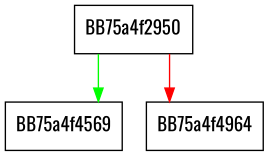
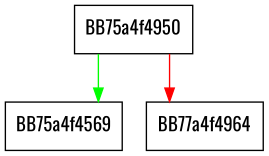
  digraph {
    fontname=Oswald
    splines=ortho
    node [fontname=Oswald shape=box]
    edge [fontname=Oswald]
    n1 [label=BB75a4f4569]
-   BB75a4f4950 [label=BB75a4f2950]
-   BB75a4f4964
+   BB75a4f4950
+   BB75a4f4964 [label=BB77a4f4964]
    BB75a4f4950 -> n1 [color=green]
    BB75a4f4950 -> BB75a4f4964 [color=red]
  }
